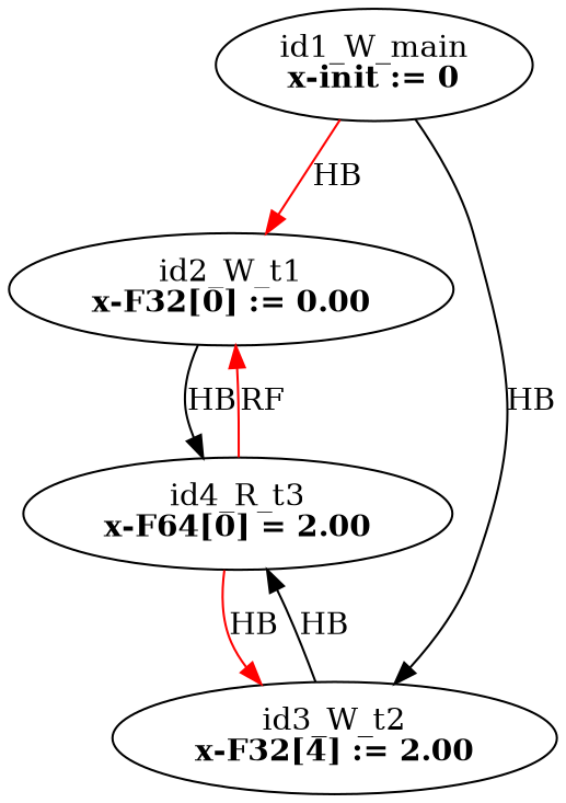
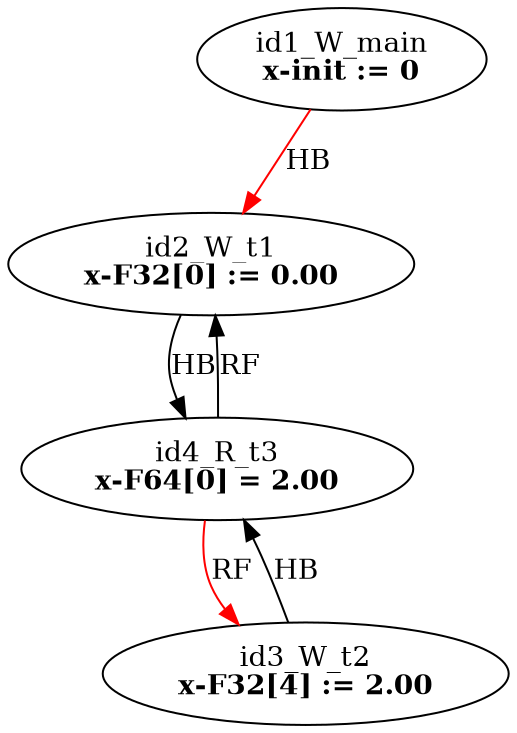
  digraph {
    rankdir=TB
    splines=true
    edge [color=red]
    n1 [label=<id1_W_main<br/><B>x-init := 0</B>>]
    n2 [label=<id2_W_t1<br/><B>x-F32[0] := 0.00</B>>]
    n3 [label=<id3_W_t2<br/><B>x-F32[4] := 2.00</B>>]
    n4 [label=<id4_R_t3<br/><B>x-F64[0] = 2.00</B>>]
    n1 -> n2 [label=HB]
-   n1 -> n3 [color=black label=HB]
    n2 -> n4 [color=black label=HB]
    n3 -> n4 [color=black label=HB]
-   n4 -> n2 [label=RF]
-   n4 -> n3 [label=HB]
+   n4 -> n2 [color=black label=RF]
+   n4 -> n3 [label=RF]
  }
